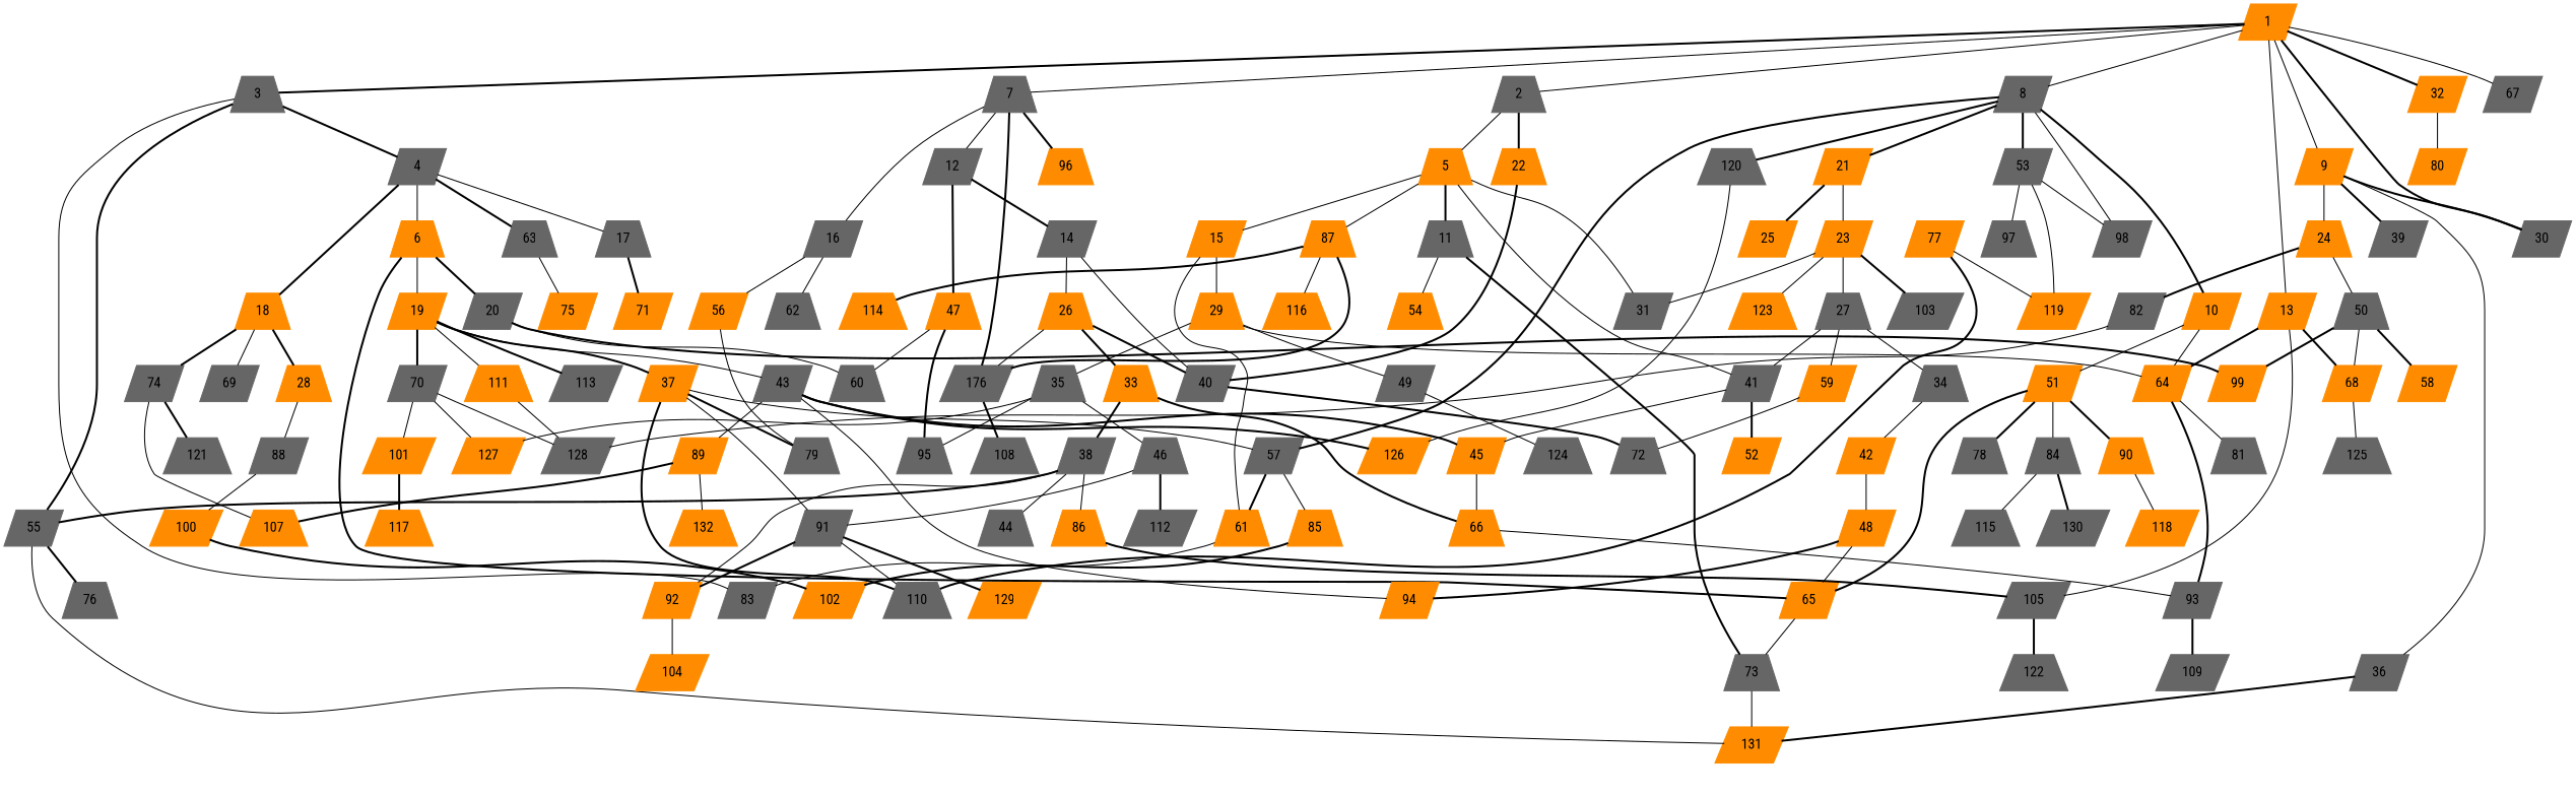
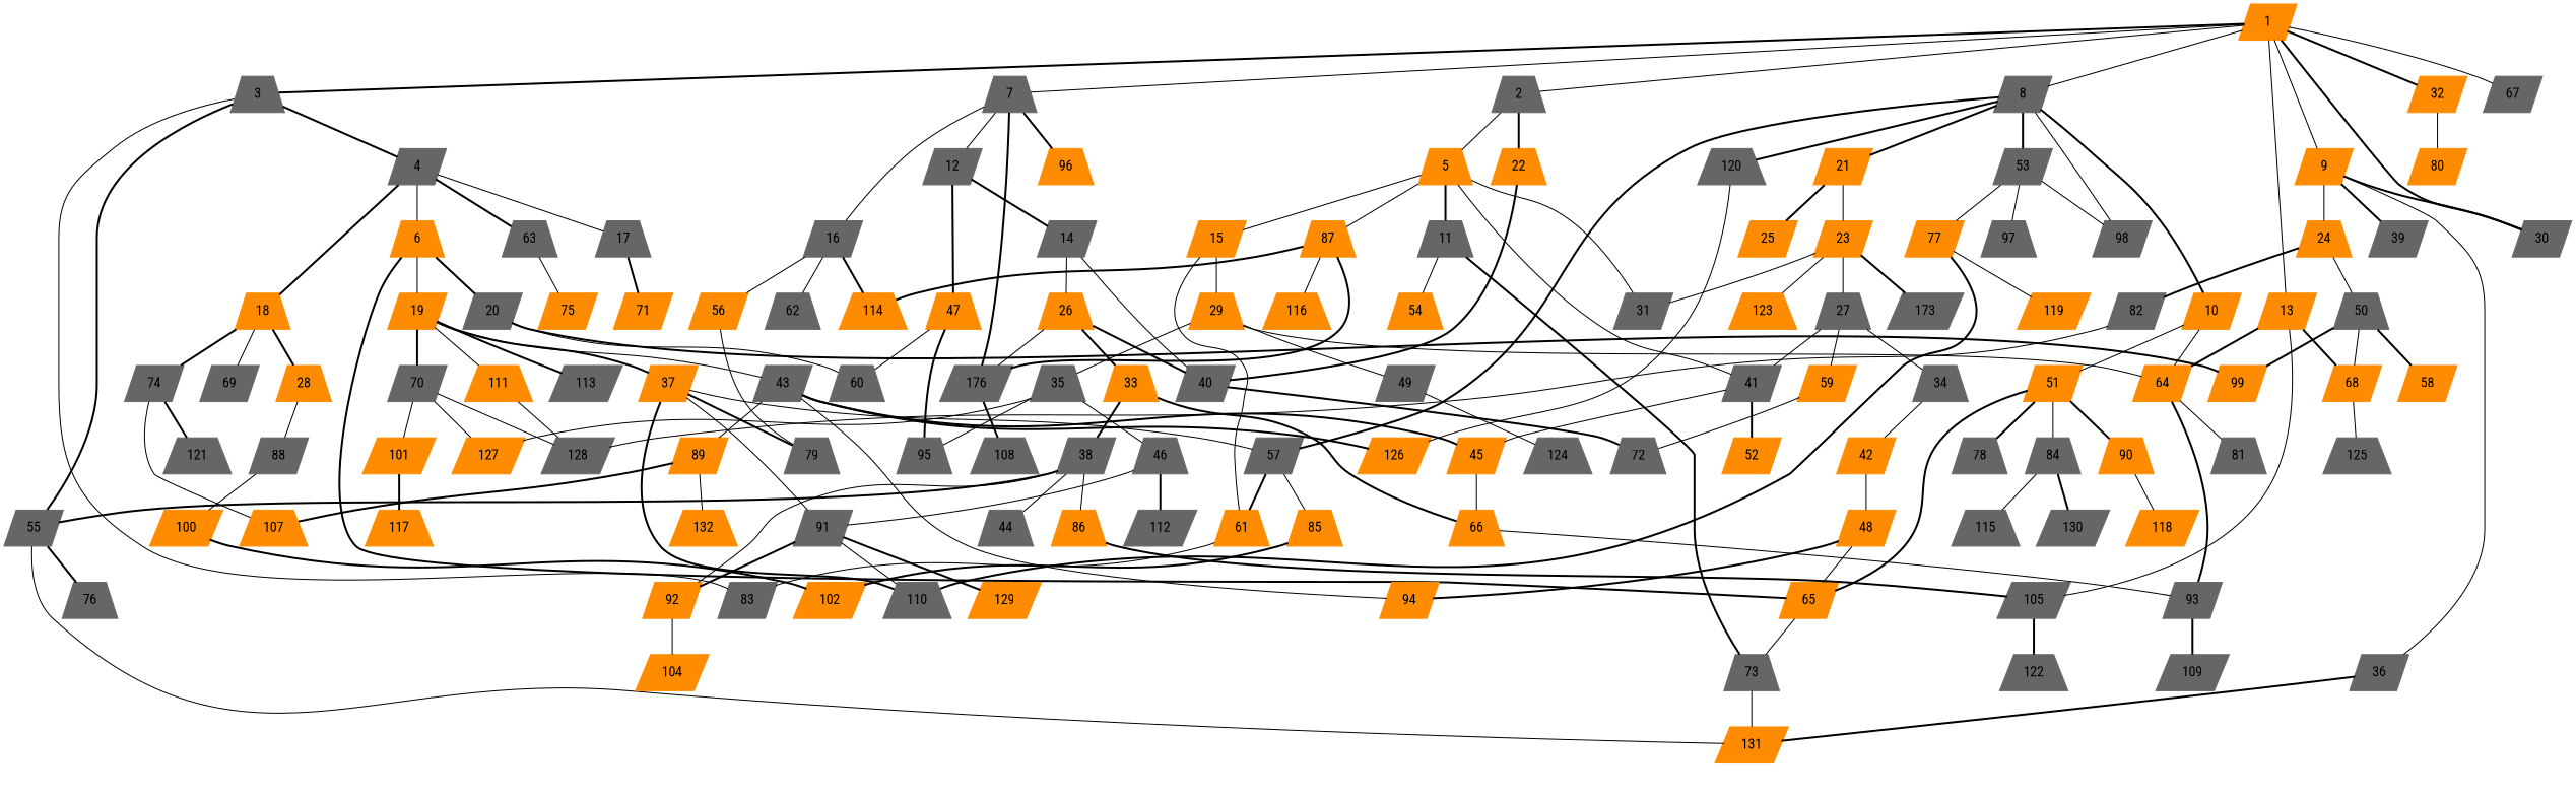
  graph {
    fontname="Roboto Condensed"
    node [color=gray40 fontname="Roboto Condensed" shape=parallelogram style=filled]
    edge [fontname="Roboto Condensed" style=solid]
    1 [color=darkorange]
    2 [shape=trapezium]
    3 [shape=trapezium]
    7 [shape=trapezium]
    8
    9 [color=darkorange]
    13 [color=darkorange]
    30
    32 [color=darkorange]
    67
    5 [color=darkorange shape=trapezium]
    22 [color=darkorange shape=trapezium]
    4
    55
    83
    12
    16
    96 [color=darkorange shape=trapezium]
    n19 [label=176]
    10 [color=darkorange]
    21 [color=darkorange]
    53
    57
    98
    120 [shape=trapezium]
    24 [color=darkorange shape=trapezium]
    36
    39
    64 [color=darkorange]
    68 [color=darkorange]
    105
    80 [color=darkorange]
    11 [shape=trapezium]
    15 [color=darkorange]
    31
    41
    87 [color=darkorange shape=trapezium]
    40
    6 [color=darkorange shape=trapezium]
    17 [shape=trapezium]
    18 [color=darkorange shape=trapezium]
    63 [shape=trapezium]
    131 [color=darkorange]
    76 [shape=trapezium]
    19 [color=darkorange]
    20
    65 [color=darkorange]
    71 [color=darkorange]
    28 [color=darkorange shape=trapezium]
    69
    74
    75 [color=darkorange]
    54 [color=darkorange shape=trapezium]
    73 [shape=trapezium]
    29 [color=darkorange shape=trapezium]
    61 [color=darkorange shape=trapezium]
    45 [color=darkorange]
    52 [color=darkorange]
    114 [color=darkorange shape=trapezium]
    116 [color=darkorange shape=trapezium]
    37 [color=darkorange]
    43
    70
    111 [color=darkorange shape=trapezium]
    113
    60 [shape=trapezium]
    99 [color=darkorange]
    14
    47 [color=darkorange shape=trapezium]
    56 [color=darkorange]
    62 [shape=trapezium]
    108 [shape=trapezium]
    51 [color=darkorange]
    23 [color=darkorange]
    25 [color=darkorange]
    77 [color=darkorange]
    97 [shape=trapezium]
    85 [color=darkorange shape=trapezium]
    126 [color=darkorange]
    50 [shape=trapezium]
    82
    78 [shape=trapezium]
    84 [shape=trapezium]
    90 [color=darkorange shape=trapezium]
    81 [shape=trapezium]
    93
    26 [color=darkorange shape=trapezium]
    95 [shape=trapezium]
    125 [shape=trapezium]
    122 [shape=trapezium]
    33 [color=darkorange shape=trapezium]
    72 [shape=trapezium]
    35 [shape=trapezium]
    49
    79 [shape=trapezium]
    88
    107 [color=darkorange shape=trapezium]
    121 [shape=trapezium]
    91
    110 [shape=trapezium]
    89 [color=darkorange]
    94 [color=darkorange]
    127 [color=darkorange]
    101 [color=darkorange]
    128
    27 [shape=trapezium]
-   103
+   103 [label=173]
    123 [color=darkorange shape=trapezium]
    34 [shape=trapezium]
    59 [color=darkorange]
    58 [color=darkorange]
    38
    66 [color=darkorange shape=trapezium]
    42 [color=darkorange]
    100 [color=darkorange]
    46 [shape=trapezium]
    124 [shape=trapezium]
    44 [shape=trapezium]
    86 [color=darkorange shape=trapezium]
    92 [color=darkorange]
    48 [color=darkorange]
    112
    129 [color=darkorange]
    104 [color=darkorange]
    132 [color=darkorange shape=trapezium]
    115 [shape=trapezium]
    130
    118 [color=darkorange]
    119 [color=darkorange]
    102 [color=darkorange]
    109
    117 [color=darkorange shape=trapezium]
    1 -- 2
    1 -- 3 [style=bold]
    1 -- 7
    1 -- 8
    1 -- 9
    1 -- 13
    1 -- 30 [style=bold]
    1 -- 32 [style=bold]
    1 -- 67
    2 -- 5
    2 -- 22 [style=bold]
    3 -- 4 [style=bold]
    3 -- 55 [style=bold]
    3 -- 83
    7 -- 12
    7 -- 16
    7 -- 96 [style=bold]
    7 -- n19 [style=bold]
    8 -- 10 [style=bold]
    8 -- 21 [style=bold]
    8 -- 53 [style=bold]
    8 -- 57 [style=bold]
    8 -- 98
    8 -- 120 [style=bold]
    9 -- 30 [style=bold]
    9 -- 24
    9 -- 36
    9 -- 39 [style=bold]
    13 -- 64 [style=bold]
    13 -- 68 [style=bold]
    13 -- 105
    32 -- 80
    5 -- 11 [style=bold]
    5 -- 15
    5 -- 31
    5 -- 41
    5 -- 87
    22 -- 40 [style=bold]
    4 -- 6
    4 -- 17
    4 -- 18 [style=bold]
    4 -- 63 [style=bold]
    55 -- 131
    55 -- 76 [style=bold]
    12 -- 14 [style=bold]
    12 -- 47 [style=bold]
+   16 -- 114 [style=bold]
    16 -- 56
    16 -- 62
    n19 -- 108 [style=bold]
    10 -- 64
    10 -- 51
    21 -- 23
    21 -- 25 [style=bold]
    53 -- 98
-   53 -- 119
+   53 -- 77
    53 -- 97
    57 -- 61 [style=bold]
    57 -- 85
    120 -- 126
    24 -- 50
    24 -- 82 [style=bold]
    36 -- 131 [style=bold]
    64 -- 81
    64 -- 93 [style=bold]
    68 -- 125
    105 -- 122 [style=bold]
    11 -- 54
    11 -- 73 [style=bold]
    15 -- 29
    15 -- 61
    41 -- 45
    41 -- 52 [style=bold]
    87 -- n19 [style=bold]
    87 -- 114 [style=bold]
    87 -- 116
    40 -- 72 [style=bold]
    6 -- 19
    6 -- 20 [style=bold]
    6 -- 65 [style=bold]
    17 -- 71 [style=bold]
    18 -- 28 [style=bold]
    18 -- 69
    18 -- 74 [style=bold]
    63 -- 75
    19 -- 37 [style=bold]
    19 -- 43
    19 -- 70 [style=bold]
    19 -- 111
    19 -- 113 [style=bold]
    20 -- 60
    20 -- 99 [style=bold]
    65 -- 73
    28 -- 88
    74 -- 107
    74 -- 121 [style=bold]
    73 -- 131
    29 -- 64
    29 -- 35
    29 -- 49
    61 -- 83
    45 -- 66
    37 -- 57
    37 -- 79 [style=bold]
    37 -- 91
    37 -- 110 [style=bold]
    43 -- 45 [style=bold]
    43 -- 126 [style=bold]
    43 -- 89
    43 -- 94
    70 -- 127
    70 -- 101
    70 -- 128
    111 -- 128
    14 -- 40
    14 -- 26
    47 -- 60
    47 -- 95 [style=bold]
    56 -- 79
    51 -- 65 [style=bold]
    51 -- 78 [style=bold]
    51 -- 84
    51 -- 90 [style=bold]
    23 -- 31
    23 -- 27
    23 -- 103 [style=bold]
    23 -- 123
    77 -- 110 [style=bold]
    77 -- 119
    85 -- 102 [style=bold]
    50 -- 68
    50 -- 99 [style=bold]
    50 -- 58 [style=bold]
    82 -- 128
    84 -- 115
    84 -- 130 [style=bold]
    90 -- 118
    93 -- 109 [style=bold]
    26 -- n19
    26 -- 40 [style=bold]
    26 -- 33 [style=bold]
    33 -- 38 [style=bold]
    33 -- 66 [style=bold]
    35 -- 95
    35 -- 127
    35 -- 46
    49 -- 124
    88 -- 100
    91 -- 110
    91 -- 92 [style=bold]
    91 -- 129 [style=bold]
    89 -- 107 [style=bold]
    89 -- 132
    101 -- 117 [style=bold]
    27 -- 41
    27 -- 34
    27 -- 59
    34 -- 42
    59 -- 72
    38 -- 55 [style=bold]
    38 -- 44
    38 -- 86
    38 -- 92
    66 -- 93
    42 -- 48
    100 -- 102 [style=bold]
    46 -- 91
    46 -- 112 [style=bold]
    86 -- 105 [style=bold]
    92 -- 104
    48 -- 65
    48 -- 94 [style=bold]
  }
